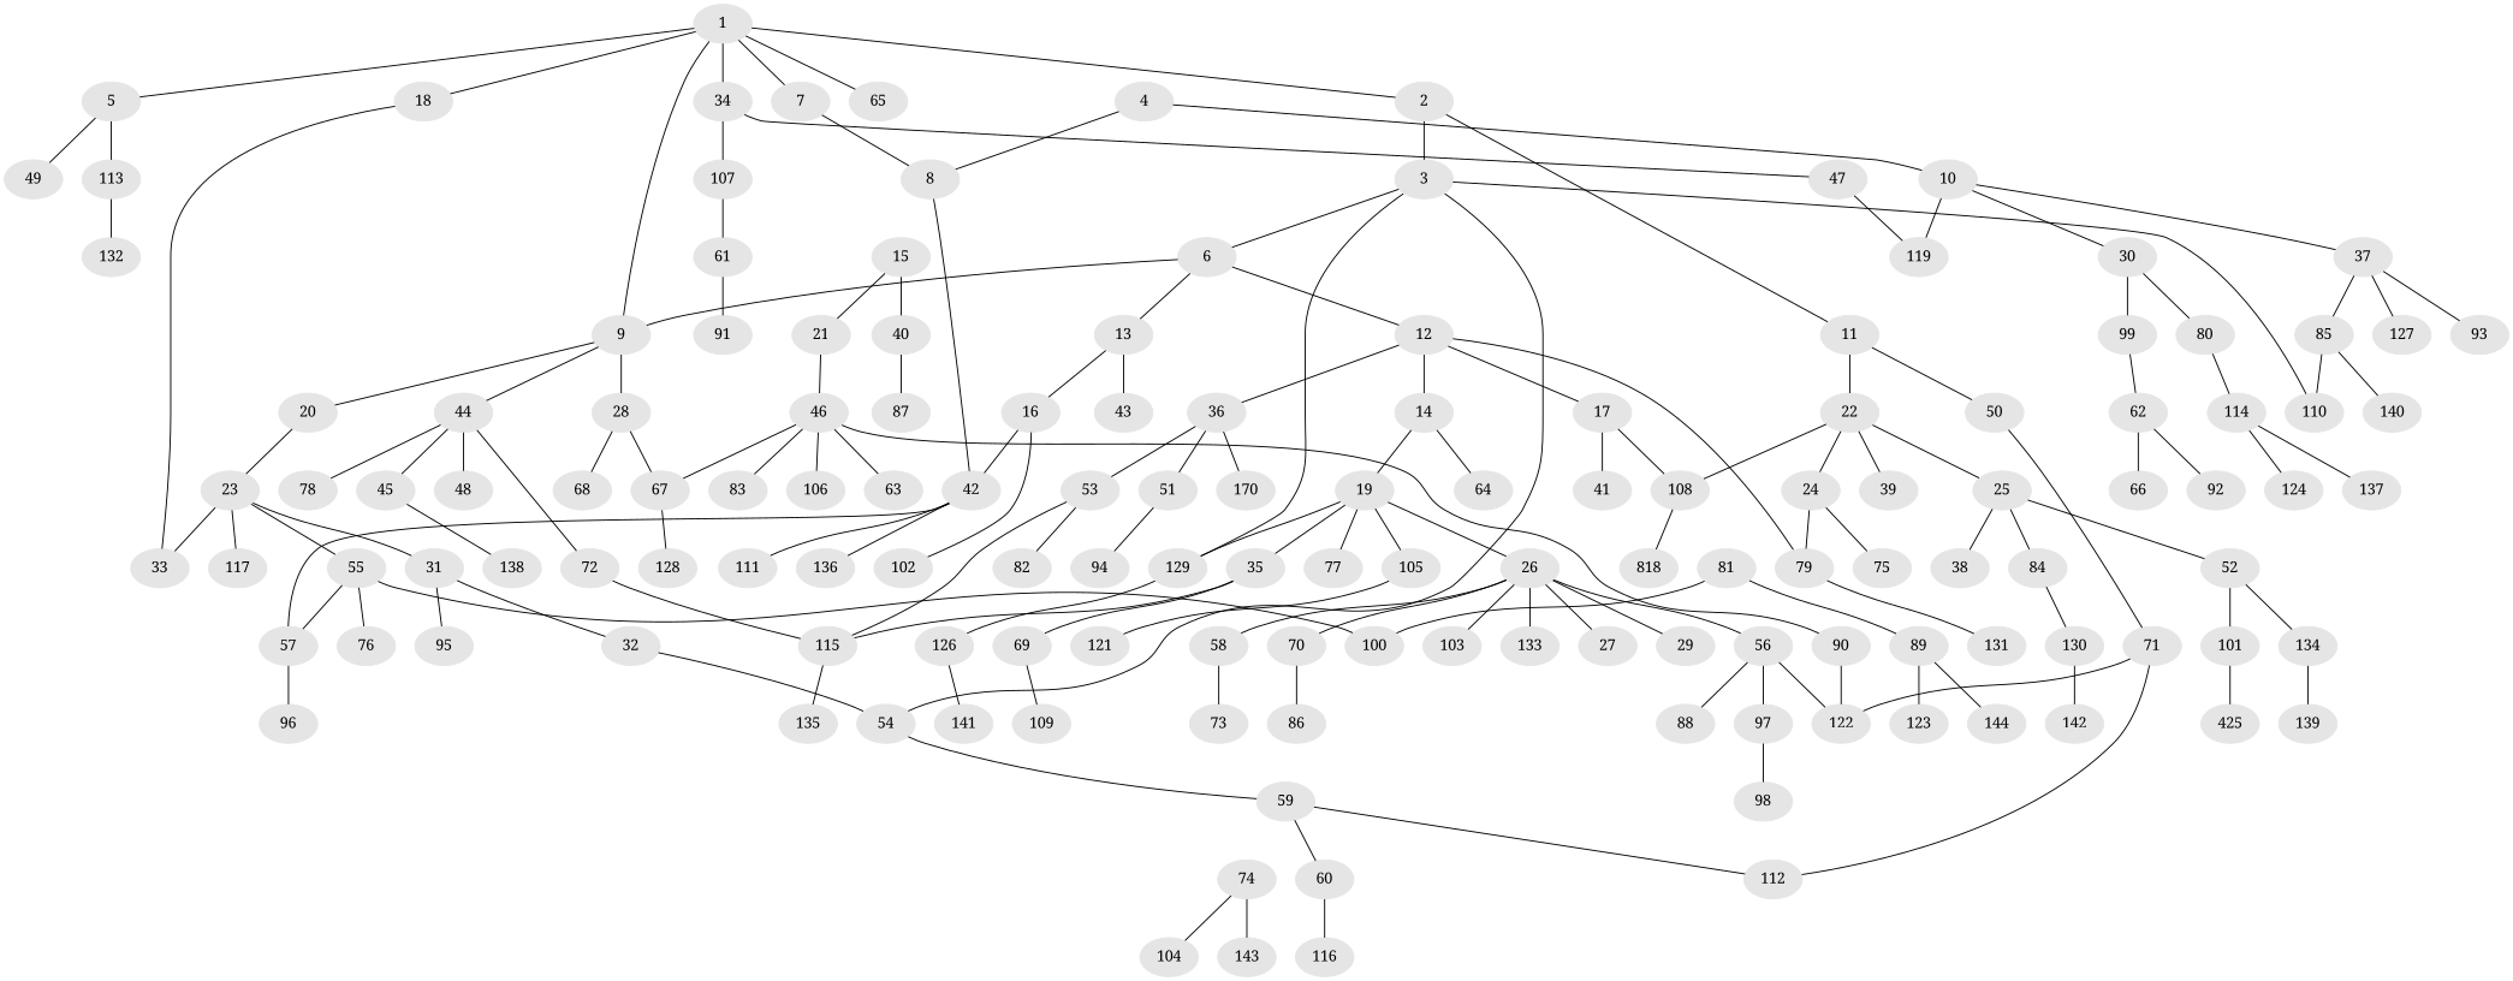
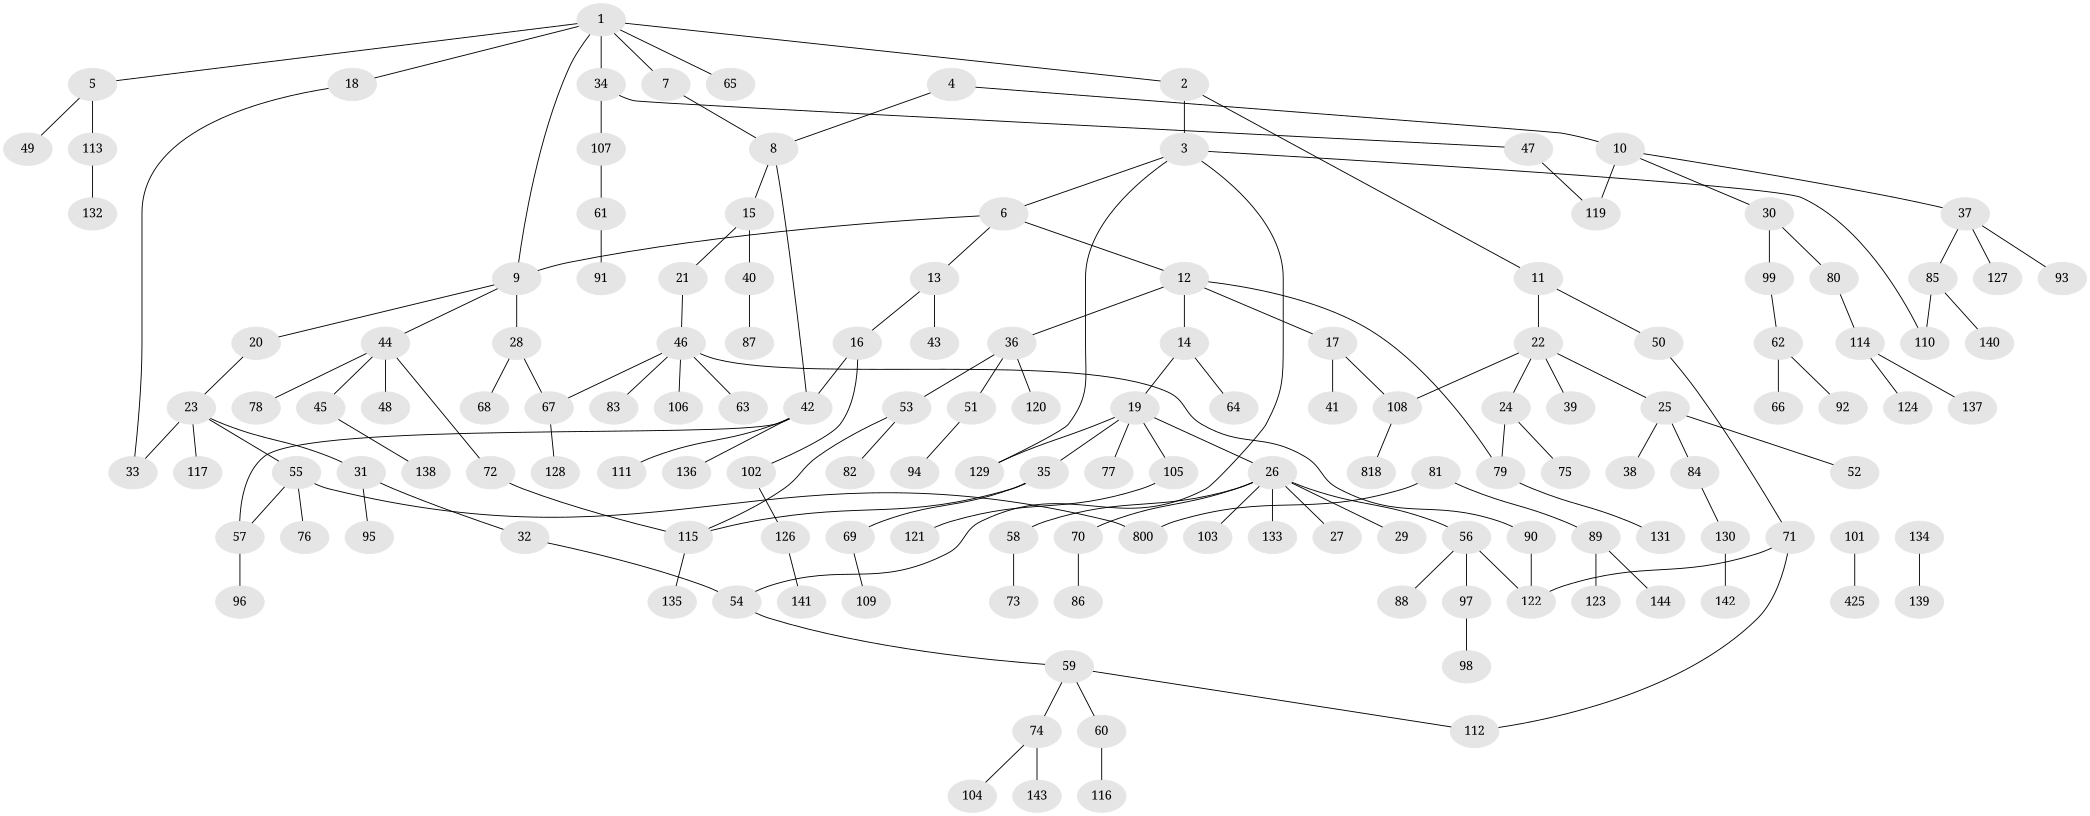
  graph {
    fontname="Noto Serif"
    node [color=gray90 fontname="Noto Serif" style=filled]
    edge [fontname="Noto Serif"]
    1
    2
    5
    7
    9
    18
    34
    65
    3
    11
    49
    113
    8
    20
    28
    44
    33
    47
    107
    6
    54
    110
    129
    22
    50
    4
    10
    12
    13
    59
    15
    42
    30
    37
    119
    132
    14
    17
    36
    79
    16
    43
    21
    40
    57
    111
    136
    23
    67
    68
    45
    48
    72
    78
    80
    99
    85
    93
    127
    108
    24
    25
    39
    71
    62
    66
    92
    19
    64
    41
    51
    53
-   120 [label=170]
+   120
    131
    102
    26
    35
    77
    105
    46
    87
    126
    n83 [label=818]
    27
    29
    56
    58
    70
    103
    133
    69
    115
    121
    31
    55
    117
    63
    83
    90
    106
    75
    38
    52
    84
    32
    95
    76
-   100
+   100 [label=800]
    101
    134
    130
    88
    97
    122
    73
    86
    128
    114
    61
    109
    135
    94
    82
    140
    96
    138
    91
    112
    n129 [label=425]
    139
    60
    74
    81
    89
    98
    116
    104
    143
    124
    137
    123
    144
    142
    141
    1 -- 2
    1 -- 5
    1 -- 7
    1 -- 9
    1 -- 18
    1 -- 34
    1 -- 65
    2 -- 3
    2 -- 11
    5 -- 49
    5 -- 113
    7 -- 8
    9 -- 20
    9 -- 28
    9 -- 44
    18 -- 33
    34 -- 47
    34 -- 107
    3 -- 6
    3 -- 54
    3 -- 110
    3 -- 129
    11 -- 22
    11 -- 50
    113 -- 132
+   8 -- 15
    8 -- 42
    20 -- 23
    28 -- 67
    28 -- 68
    44 -- 45
    44 -- 48
    44 -- 72
    44 -- 78
    47 -- 119
    107 -- 61
    6 -- 9
    6 -- 12
    6 -- 13
    54 -- 59
    22 -- 108
    22 -- 24
    22 -- 25
    22 -- 39
    50 -- 71
    4 -- 8
    4 -- 10
    10 -- 30
    10 -- 37
    10 -- 119
    12 -- 14
    12 -- 17
    12 -- 36
    12 -- 79
    13 -- 16
    13 -- 43
    59 -- 112
    59 -- 60
+   59 -- 74
    15 -- 21
    15 -- 40
    42 -- 57
    42 -- 111
    42 -- 136
    30 -- 80
    30 -- 99
    37 -- 85
    37 -- 93
    37 -- 127
    14 -- 19
    14 -- 64
    17 -- 108
    17 -- 41
    36 -- 51
    36 -- 53
    36 -- 120
    79 -- 131
    16 -- 42
    16 -- 102
    21 -- 46
    40 -- 87
    57 -- 96
    23 -- 33
    23 -- 31
    23 -- 55
    23 -- 117
    67 -- 128
    45 -- 138
    72 -- 115
    80 -- 114
    99 -- 62
    85 -- 110
    85 -- 140
    108 -- n83
    24 -- 79
    24 -- 75
    25 -- 38
    25 -- 52
    25 -- 84
    71 -- 122
    71 -- 112
    62 -- 66
    62 -- 92
    19 -- 129
    19 -- 26
    19 -- 35
    19 -- 77
    19 -- 105
    51 -- 94
    53 -- 115
    53 -- 82
-   129 -- 126
+   102 -- 126
    26 -- 27
    26 -- 29
    26 -- 56
    26 -- 58
    26 -- 70
    26 -- 103
    26 -- 133
    35 -- 69
    35 -- 115
    105 -- 121
    46 -- 67
    46 -- 63
    46 -- 83
    46 -- 90
    46 -- 106
    126 -- 141
    56 -- 88
    56 -- 97
    56 -- 122
    58 -- 73
    70 -- 86
    69 -- 109
    115 -- 135
    31 -- 32
    31 -- 95
    55 -- 57
    55 -- 76
    55 -- 100
    90 -- 122
-   52 -- 101
-   52 -- 134
    84 -- 130
    32 -- 54
    101 -- n129
    134 -- 139
    130 -- 142
    97 -- 98
    114 -- 124
    114 -- 137
    61 -- 91
    60 -- 116
    74 -- 104
    74 -- 143
    81 -- 100
    81 -- 89
    89 -- 123
    89 -- 144
  }
